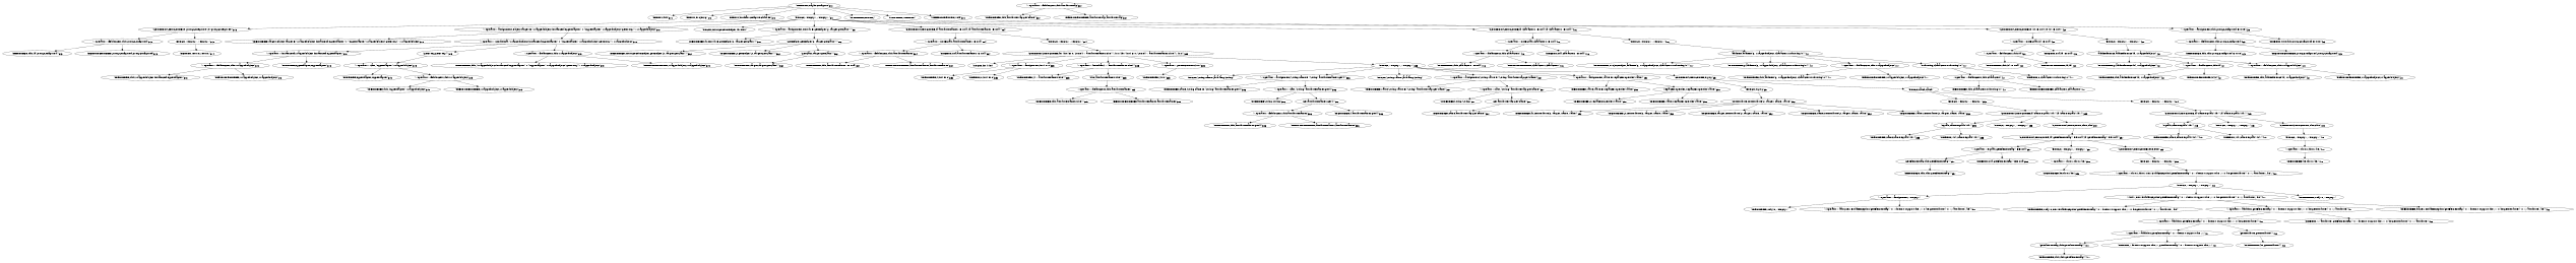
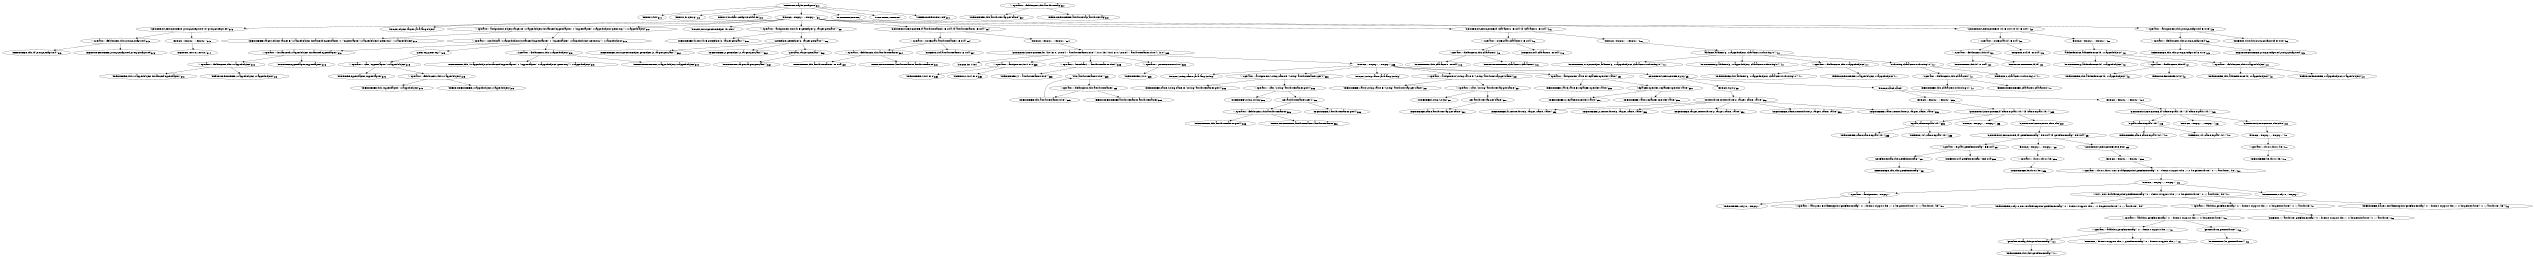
  digraph {
    edge [arrowhead=dot]
    n1 [label=<(METHOD,maybeConfigure)<SUB>370</SUB>>]
    n2 [label=<(PARAM,this)<SUB>370</SUB>>]
    n3 [label=<(PARAM,Project p)<SUB>370</SUB>>]
    n4 [label=<(PARAM,boolean configureChildren)<SUB>370</SUB>>]
    n5 [label=<(BLOCK,&lt;empty&gt;,&lt;empty&gt;)<SUB>371</SUB>>]
    n6 [label=<(MODIFIER,PUBLIC)>]
    n7 [label=<(MODIFIER,VIRTUAL)>]
    n8 [label=<(METHOD_RETURN,void)<SUB>370</SUB>>]
    n9 [label=<(CONTROL_STRUCTURE,if (proxyConfigured),if (proxyConfigured))<SUB>373</SUB>>]
+   n10 [label=<(LOCAL,Object target: java.lang.Object)>]
    n11 [label=<(&lt;operator&gt;.assignment,Object target = (wrappedObject instanceof TypeAdapter) ? ((TypeAdapter) wrappedObject).getProxy() : wrappedObject)<SUB>378</SUB>>]
    n12 [label=<(LOCAL,IntrospectionHelper ih: ANY)>]
    n13 [label=<(&lt;operator&gt;.assignment,ANY ih = getHelper(p, target.getClass()))<SUB>381</SUB>>]
    n14 [label=<(CONTROL_STRUCTURE,if (attributeNames != null),if (attributeNames != null))<SUB>384</SUB>>]
    n15 [label=<(CONTROL_STRUCTURE,if (characters != null),if (characters != null))<SUB>416</SUB>>]
    n16 [label=<(CONTROL_STRUCTURE,if (id != null),if (id != null))<SUB>420</SUB>>]
    n17 [label=<(&lt;operator&gt;.assignment,this.proxyConfigured = true)<SUB>423</SUB>>]
    n18 [label=<(&lt;operator&gt;.fieldAccess,this.proxyConfigured)<SUB>373</SUB>>]
    n19 [label=<(BLOCK,&lt;empty&gt;,&lt;empty&gt;)<SUB>373</SUB>>]
    n20 [label=<(IDENTIFIER,target,Object target = (wrappedObject instanceof TypeAdapter) ? ((TypeAdapter) wrappedObject).getProxy() : wrappedObject)<SUB>378</SUB>>]
    n21 [label=<(&lt;operator&gt;.conditional,(wrappedObject instanceof TypeAdapter) ? ((TypeAdapter) wrappedObject).getProxy() : wrappedObject)<SUB>378</SUB>>]
    n22 [label=<(IDENTIFIER,ih,ANY ih = getHelper(p, target.getClass()))<SUB>381</SUB>>]
    n23 [label=<(getHelper,getHelper(p, target.getClass()))<SUB>382</SUB>>]
    n24 [label=<(&lt;operator&gt;.notEquals,attributeNames != null)<SUB>384</SUB>>]
    n25 [label=<(BLOCK,&lt;empty&gt;,&lt;empty&gt;)<SUB>384</SUB>>]
    n26 [label=<(&lt;operator&gt;.notEquals,characters != null)<SUB>416</SUB>>]
    n27 [label=<(BLOCK,&lt;empty&gt;,&lt;empty&gt;)<SUB>416</SUB>>]
    n28 [label=<(&lt;operator&gt;.notEquals,id != null)<SUB>420</SUB>>]
    n29 [label=<(BLOCK,&lt;empty&gt;,&lt;empty&gt;)<SUB>420</SUB>>]
    n30 [label=<(&lt;operator&gt;.fieldAccess,this.proxyConfigured)<SUB>423</SUB>>]
    n31 [label=<(LITERAL,true,this.proxyConfigured = true)<SUB>423</SUB>>]
    n32 [label=<(IDENTIFIER,this,if (proxyConfigured))<SUB>373</SUB>>]
    n33 [label=<(FIELD_IDENTIFIER,proxyConfigured,proxyConfigured)<SUB>373</SUB>>]
    n34 [label=<(RETURN,return;,return;)<SUB>374</SUB>>]
    n35 [label=<(&lt;operator&gt;.instanceOf,wrappedObject instanceof TypeAdapter)<SUB>378</SUB>>]
    n36 [label=<(getProxy,getProxy())<SUB>379</SUB>>]
    n37 [label=<(&lt;operator&gt;.fieldAccess,this.wrappedObject)<SUB>379</SUB>>]
    n38 [label=<(&lt;operator&gt;.fieldAccess,this.wrappedObject)<SUB>378</SUB>>]
    n39 [label=<(TYPE_REF,TypeAdapter,TypeAdapter)<SUB>378</SUB>>]
    n40 [label=<(&lt;operator&gt;.cast,(TypeAdapter) wrappedObject)<SUB>379</SUB>>]
    n41 [label=<(IDENTIFIER,this,(wrappedObject instanceof TypeAdapter) ? ((TypeAdapter) wrappedObject).getProxy() : wrappedObject)<SUB>379</SUB>>]
    n42 [label=<(FIELD_IDENTIFIER,wrappedObject,wrappedObject)<SUB>379</SUB>>]
    n43 [label=<(IDENTIFIER,this,wrappedObject instanceof TypeAdapter)<SUB>378</SUB>>]
    n44 [label=<(FIELD_IDENTIFIER,wrappedObject,wrappedObject)<SUB>378</SUB>>]
    n45 [label=<(TYPE_REF,TypeAdapter,TypeAdapter)<SUB>379</SUB>>]
    n46 [label=<(&lt;operator&gt;.fieldAccess,this.wrappedObject)<SUB>379</SUB>>]
    n47 [label=<(IDENTIFIER,this,(TypeAdapter) wrappedObject)<SUB>379</SUB>>]
    n48 [label=<(FIELD_IDENTIFIER,wrappedObject,wrappedObject)<SUB>379</SUB>>]
    n49 [label=<(IDENTIFIER,IntrospectionHelper,getHelper(p, target.getClass()))<SUB>382</SUB>>]
    n50 [label=<(IDENTIFIER,p,getHelper(p, target.getClass()))<SUB>382</SUB>>]
    n51 [label=<(getClass,target.getClass())<SUB>382</SUB>>]
    n52 [label=<(IDENTIFIER,target,target.getClass())<SUB>382</SUB>>]
    n53 [label=<(&lt;operator&gt;.fieldAccess,this.attributeNames)<SUB>384</SUB>>]
    n54 [label=<(LITERAL,null,attributeNames != null)<SUB>384</SUB>>]
    n55 [label=<(CONTROL_STRUCTURE,for (int i = 0; Some(i &lt; attributeNames.size()); i++),for (int i = 0; Some(i &lt; attributeNames.size()); i++))<SUB>385</SUB>>]
    n56 [label=<(IDENTIFIER,this,attributeNames != null)<SUB>384</SUB>>]
    n57 [label=<(FIELD_IDENTIFIER,attributeNames,attributeNames)<SUB>384</SUB>>]
    n58 [label=<(LOCAL,int i: int)>]
    n59 [label=<(&lt;operator&gt;.assignment,int i = 0)<SUB>385</SUB>>]
    n60 [label=<(&lt;operator&gt;.lessThan,i &lt; attributeNames.size())<SUB>385</SUB>>]
    n61 [label=<(&lt;operator&gt;.postIncrement,i++)<SUB>385</SUB>>]
    n62 [label=<(BLOCK,&lt;empty&gt;,&lt;empty&gt;)<SUB>385</SUB>>]
    n63 [label=<(IDENTIFIER,i,int i = 0)<SUB>385</SUB>>]
    n64 [label=<(LITERAL,0,int i = 0)<SUB>385</SUB>>]
    n65 [label=<(IDENTIFIER,i,i &lt; attributeNames.size())<SUB>385</SUB>>]
    n66 [label=<(size,attributeNames.size())<SUB>385</SUB>>]
    n67 [label=<(IDENTIFIER,i,i++)<SUB>385</SUB>>]
    n68 [label=<(LOCAL,String name: java.lang.String)>]
    n69 [label=<(&lt;operator&gt;.assignment,String name = (String) attributeNames.get(i))<SUB>386</SUB>>]
    n70 [label=<(LOCAL,String value: java.lang.String)>]
    n71 [label=<(&lt;operator&gt;.assignment,String value = (String) attributeMap.get(name))<SUB>387</SUB>>]
    n72 [label=<(&lt;operator&gt;.assignment,value = replaceProperties(value))<SUB>390</SUB>>]
    n73 [label=<(CONTROL_STRUCTURE,try,try)<SUB>391</SUB>>]
    n74 [label=<(&lt;operator&gt;.fieldAccess,this.attributeNames)<SUB>385</SUB>>]
    n75 [label=<(IDENTIFIER,this,attributeNames.size())<SUB>385</SUB>>]
    n76 [label=<(FIELD_IDENTIFIER,attributeNames,attributeNames)<SUB>385</SUB>>]
    n77 [label=<(IDENTIFIER,name,String name = (String) attributeNames.get(i))<SUB>386</SUB>>]
    n78 [label=<(&lt;operator&gt;.cast,(String) attributeNames.get(i))<SUB>386</SUB>>]
    n79 [label=<(IDENTIFIER,value,String value = (String) attributeMap.get(name))<SUB>387</SUB>>]
    n80 [label=<(&lt;operator&gt;.cast,(String) attributeMap.get(name))<SUB>387</SUB>>]
    n81 [label=<(IDENTIFIER,value,value = replaceProperties(value))<SUB>390</SUB>>]
    n82 [label=<(replaceProperties,replaceProperties(value))<SUB>390</SUB>>]
    n83 [label=<(BLOCK,try,try)<SUB>391</SUB>>]
    n84 [label=<(BLOCK,catch,catch)>]
    n85 [label=<(TYPE_REF,String,String)<SUB>386</SUB>>]
    n86 [label=<(get,attributeNames.get(i))<SUB>386</SUB>>]
    n87 [label=<(&lt;operator&gt;.fieldAccess,this.attributeNames)<SUB>386</SUB>>]
    n88 [label=<(IDENTIFIER,i,attributeNames.get(i))<SUB>386</SUB>>]
    n89 [label=<(IDENTIFIER,this,attributeNames.get(i))<SUB>386</SUB>>]
    n90 [label=<(FIELD_IDENTIFIER,attributeNames,attributeNames)<SUB>386</SUB>>]
    n91 [label=<(TYPE_REF,String,String)<SUB>387</SUB>>]
    n92 [label=<(get,attributeMap.get(name))<SUB>387</SUB>>]
    n93 [label=<(IDENTIFIER,name,attributeMap.get(name))<SUB>387</SUB>>]
    n94 [label=<(&lt;operator&gt;.fieldAccess,this.attributeMap)<SUB>387</SUB>>]
    n95 [label=<(IDENTIFIER,this,attributeMap.get(name))<SUB>387</SUB>>]
    n96 [label=<(FIELD_IDENTIFIER,attributeMap,attributeMap)<SUB>387</SUB>>]
    n97 [label=<(IDENTIFIER,p,replaceProperties(value))<SUB>390</SUB>>]
    n98 [label=<(IDENTIFIER,value,replaceProperties(value))<SUB>390</SUB>>]
    n99 [label=<(setAttribute,setAttribute(p, target, name, value))<SUB>392</SUB>>]
    n100 [label=<(BLOCK,&lt;empty&gt;,&lt;empty&gt;)<SUB>393</SUB>>]
    n101 [label=<(BLOCK,&lt;empty&gt;,&lt;empty&gt;)<SUB>404</SUB>>]
    n102 [label=<(IDENTIFIER,ih,setAttribute(p, target, name, value))<SUB>392</SUB>>]
    n103 [label=<(IDENTIFIER,p,setAttribute(p, target, name, value))<SUB>392</SUB>>]
    n104 [label=<(IDENTIFIER,target,setAttribute(p, target, name, value))<SUB>392</SUB>>]
    n105 [label=<(IDENTIFIER,name,setAttribute(p, target, name, value))<SUB>392</SUB>>]
    n106 [label=<(IDENTIFIER,value,setAttribute(p, target, name, value))<SUB>392</SUB>>]
    n107 [label=<(CONTROL_STRUCTURE,if (name.equals(&quot;id&quot;)),if (name.equals(&quot;id&quot;)))<SUB>395</SUB>>]
    n108 [label=<(CONTROL_STRUCTURE,if (name.equals(&quot;id&quot;)),if (name.equals(&quot;id&quot;)))<SUB>405</SUB>>]
    n109 [label=<(equals,name.equals(&quot;id&quot;))<SUB>395</SUB>>]
    n110 [label=<(BLOCK,&lt;empty&gt;,&lt;empty&gt;)<SUB>395</SUB>>]
    n111 [label=<(CONTROL_STRUCTURE,else,else)<SUB>397</SUB>>]
    n112 [label=<(IDENTIFIER,name,name.equals(&quot;id&quot;))<SUB>395</SUB>>]
    n113 [label=<(LITERAL,&quot;id&quot;,name.equals(&quot;id&quot;))<SUB>395</SUB>>]
    n114 [label=<(CONTROL_STRUCTURE,if (getElementTag() == null),if (getElementTag() == null))<SUB>397</SUB>>]
    n115 [label=<(&lt;operator&gt;.equals,getElementTag() == null)<SUB>397</SUB>>]
    n116 [label=<(BLOCK,&lt;empty&gt;,&lt;empty&gt;)<SUB>397</SUB>>]
    n117 [label=<(CONTROL_STRUCTURE,else,else)<SUB>399</SUB>>]
    n118 [label=<(getElementTag,this.getElementTag())<SUB>397</SUB>>]
    n119 [label=<(LITERAL,null,getElementTag() == null)<SUB>399</SUB>>]
    n120 [label=<(&lt;operator&gt;.throw,throw be;)<SUB>398</SUB>>]
    n121 [label=<(BLOCK,&lt;empty&gt;,&lt;empty&gt;)<SUB>399</SUB>>]
    n122 [label=<(IDENTIFIER,this,this.getElementTag())<SUB>397</SUB>>]
    n123 [label=<(IDENTIFIER,be,throw be;)<SUB>398</SUB>>]
    n124 [label=<(&lt;operator&gt;.throw,throw new BuildException(getElementTag() + &quot; doesn't support the \&quot;&quot; + be.getAttribute() + &quot;\&quot; attribute&quot;, be);)<SUB>400</SUB>>]
    n125 [label=<(BLOCK,&lt;empty&gt;,&lt;empty&gt;)<SUB>400</SUB>>]
    n126 [label=<(&lt;operator&gt;.assignment,&lt;empty&gt;)>]
    n127 [label=<(&lt;init&gt;,new BuildException(getElementTag() + &quot; doesn't support the \&quot;&quot; + be.getAttribute() + &quot;\&quot; attribute&quot;, be))<SUB>400</SUB>>]
    n128 [label=<(IDENTIFIER,$obj10,&lt;empty&gt;)>]
    n129 [label=<(IDENTIFIER,$obj10,&lt;empty&gt;)>]
    n130 [label=<(&lt;operator&gt;.alloc,new BuildException(getElementTag() + &quot; doesn't support the \&quot;&quot; + be.getAttribute() + &quot;\&quot; attribute&quot;, be))<SUB>400</SUB>>]
    n131 [label=<(IDENTIFIER,$obj10,new BuildException(getElementTag() + &quot; doesn't support the \&quot;&quot; + be.getAttribute() + &quot;\&quot; attribute&quot;, be))>]
    n132 [label=<(&lt;operator&gt;.addition,getElementTag() + &quot; doesn't support the \&quot;&quot; + be.getAttribute() + &quot;\&quot; attribute&quot;)<SUB>401</SUB>>]
    n133 [label=<(IDENTIFIER,be,new BuildException(getElementTag() + &quot; doesn't support the \&quot;&quot; + be.getAttribute() + &quot;\&quot; attribute&quot;, be))<SUB>402</SUB>>]
    n134 [label=<(&lt;operator&gt;.addition,getElementTag() + &quot; doesn't support the \&quot;&quot; + be.getAttribute())<SUB>401</SUB>>]
    n135 [label=<(LITERAL,&quot;\&quot; attribute&quot;,getElementTag() + &quot; doesn't support the \&quot;&quot; + be.getAttribute() + &quot;\&quot; attribute&quot;)<SUB>402</SUB>>]
    n136 [label=<(&lt;operator&gt;.addition,getElementTag() + &quot; doesn't support the \&quot;&quot;)<SUB>401</SUB>>]
    n137 [label=<(getAttribute,getAttribute())<SUB>402</SUB>>]
    n138 [label=<(getElementTag,this.getElementTag())<SUB>401</SUB>>]
    n139 [label=<(LITERAL,&quot; doesn't support the \&quot;&quot;,getElementTag() + &quot; doesn't support the \&quot;&quot;)<SUB>401</SUB>>]
    n140 [label=<(IDENTIFIER,be,getAttribute())<SUB>402</SUB>>]
    n141 [label=<(IDENTIFIER,this,this.getElementTag())<SUB>401</SUB>>]
    n142 [label=<(equals,name.equals(&quot;id&quot;))<SUB>405</SUB>>]
    n143 [label=<(BLOCK,&lt;empty&gt;,&lt;empty&gt;)<SUB>405</SUB>>]
    n144 [label=<(CONTROL_STRUCTURE,else,else)<SUB>409</SUB>>]
    n145 [label=<(IDENTIFIER,name,name.equals(&quot;id&quot;))<SUB>405</SUB>>]
    n146 [label=<(LITERAL,&quot;id&quot;,name.equals(&quot;id&quot;))<SUB>405</SUB>>]
    n147 [label=<(BLOCK,&lt;empty&gt;,&lt;empty&gt;)<SUB>409</SUB>>]
    n148 [label=<(&lt;operator&gt;.throw,throw be;)<SUB>410</SUB>>]
    n149 [label=<(IDENTIFIER,be,throw be;)<SUB>410</SUB>>]
    n150 [label=<(&lt;operator&gt;.fieldAccess,this.characters)<SUB>416</SUB>>]
    n151 [label=<(LITERAL,null,characters != null)<SUB>416</SUB>>]
    n152 [label=<(addText,addText(p, wrappedObject, characters.substring(0)))<SUB>417</SUB>>]
    n153 [label=<(IDENTIFIER,this,characters != null)<SUB>416</SUB>>]
    n154 [label=<(FIELD_IDENTIFIER,characters,characters)<SUB>416</SUB>>]
    n155 [label=<(IDENTIFIER,ProjectHelper,addText(p, wrappedObject, characters.substring(0)))<SUB>417</SUB>>]
    n156 [label=<(IDENTIFIER,p,addText(p, wrappedObject, characters.substring(0)))<SUB>417</SUB>>]
    n157 [label=<(&lt;operator&gt;.fieldAccess,this.wrappedObject)<SUB>417</SUB>>]
    n158 [label=<(substring,characters.substring(0))<SUB>417</SUB>>]
    n159 [label=<(IDENTIFIER,this,addText(p, wrappedObject, characters.substring(0)))<SUB>417</SUB>>]
    n160 [label=<(FIELD_IDENTIFIER,wrappedObject,wrappedObject)<SUB>417</SUB>>]
    n161 [label=<(&lt;operator&gt;.fieldAccess,this.characters)<SUB>417</SUB>>]
    n162 [label=<(LITERAL,0,characters.substring(0))<SUB>417</SUB>>]
    n163 [label=<(IDENTIFIER,this,characters.substring(0))<SUB>417</SUB>>]
    n164 [label=<(FIELD_IDENTIFIER,characters,characters)<SUB>417</SUB>>]
    n165 [label=<(&lt;operator&gt;.fieldAccess,this.id)<SUB>420</SUB>>]
    n166 [label=<(LITERAL,null,id != null)<SUB>420</SUB>>]
    n167 [label=<(addReference,addReference(id, wrappedObject))<SUB>421</SUB>>]
    n168 [label=<(IDENTIFIER,this,id != null)<SUB>420</SUB>>]
    n169 [label=<(FIELD_IDENTIFIER,id,id)<SUB>420</SUB>>]
    n170 [label=<(IDENTIFIER,p,addReference(id, wrappedObject))<SUB>421</SUB>>]
    n171 [label=<(&lt;operator&gt;.fieldAccess,this.id)<SUB>421</SUB>>]
    n172 [label=<(&lt;operator&gt;.fieldAccess,this.wrappedObject)<SUB>421</SUB>>]
    n173 [label=<(IDENTIFIER,this,addReference(id, wrappedObject))<SUB>421</SUB>>]
    n174 [label=<(FIELD_IDENTIFIER,id,id)<SUB>421</SUB>>]
    n175 [label=<(IDENTIFIER,this,addReference(id, wrappedObject))<SUB>421</SUB>>]
    n176 [label=<(FIELD_IDENTIFIER,wrappedObject,wrappedObject)<SUB>421</SUB>>]
    n177 [label=<(IDENTIFIER,this,this.proxyConfigured = true)<SUB>123</SUB>>]
    n178 [label=<(FIELD_IDENTIFIER,proxyConfigured,proxyConfigured)<SUB>423</SUB>>]
    n1 -> n2
    n1 -> n3
    n1 -> n4
    n1 -> n5 [arrowhead=diamond]
    n1 -> n6
    n1 -> n7 [arrowhead=diamond]
    n1 -> n8
    n5 -> n9
+   n5 -> n10 [arrowhead=diamond]
    n5 -> n11
    n5 -> n12
    n5 -> n13 [arrowhead=diamond]
    n5 -> n14 [arrowhead=diamond]
    n5 -> n15
    n5 -> n16 [arrowhead=diamond]
    n5 -> n17 [arrowhead=diamond]
    n9 -> n18
    n9 -> n19 [arrowhead=diamond]
    n11 -> n20
    n11 -> n21
    n13 -> n22 [arrowhead=diamond]
    n13 -> n23 [arrowhead=diamond]
    n14 -> n24
    n14 -> n25 [arrowhead=diamond]
    n15 -> n26 [arrowhead=diamond]
    n15 -> n27 [arrowhead=diamond]
    n16 -> n28 [arrowhead=diamond]
    n16 -> n29 [arrowhead=diamond]
    n17 -> n30
    n17 -> n31
    n18 -> n32 [arrowhead=diamond]
    n18 -> n33 [arrowhead=diamond]
    n19 -> n34 [arrowhead=diamond]
    n21 -> n35 [arrowhead=diamond]
    n21 -> n36 [arrowhead=diamond]
    n21 -> n37
    n23 -> n49
    n23 -> n50 [arrowhead=diamond]
    n23 -> n51
    n24 -> n53
    n24 -> n54
    n25 -> n55 [arrowhead=diamond]
    n26 -> n150
    n26 -> n151 [arrowhead=diamond]
    n27 -> n152
    n28 -> n165
    n28 -> n166
    n29 -> n167
    n30 -> n177
    n30 -> n178
    n35 -> n38
    n35 -> n39 [arrowhead=diamond]
    n36 -> n40
    n37 -> n41 [arrowhead=diamond]
    n37 -> n42 [arrowhead=diamond]
    n38 -> n43
    n38 -> n44 [arrowhead=diamond]
    n40 -> n45 [arrowhead=diamond]
    n40 -> n46 [arrowhead=diamond]
    n46 -> n47 [arrowhead=diamond]
    n46 -> n48 [arrowhead=diamond]
    n51 -> n52
    n53 -> n56 [arrowhead=diamond]
    n53 -> n57 [arrowhead=diamond]
    n55 -> n58 [arrowhead=diamond]
    n55 -> n59 [arrowhead=diamond]
    n55 -> n60 [arrowhead=diamond]
    n55 -> n61
    n55 -> n62
    n59 -> n63
    n59 -> n64 [arrowhead=diamond]
    n60 -> n65
-   n60 -> n66 [arrowhead=diamond]
+   n75 -> n66 [arrowhead=diamond]
    n61 -> n67
    n62 -> n68
    n62 -> n69
    n62 -> n70
    n62 -> n71
    n62 -> n72 [arrowhead=diamond]
    n62 -> n73
    n66 -> n74
    n69 -> n77
    n69 -> n78
    n71 -> n79 [arrowhead=diamond]
    n71 -> n80 [arrowhead=diamond]
    n72 -> n81 [arrowhead=diamond]
    n72 -> n82
    n73 -> n83
    n73 -> n84
    n74 -> n75 [arrowhead=diamond]
    n74 -> n76 [arrowhead=diamond]
    n78 -> n85 [arrowhead=diamond]
    n78 -> n86
    n80 -> n91
    n80 -> n92 [arrowhead=diamond]
    n82 -> n97
    n82 -> n98 [arrowhead=diamond]
    n83 -> n99 [arrowhead=diamond]
    n84 -> n100
    n84 -> n101
    n86 -> n87 [arrowhead=diamond]
    n86 -> n88 [arrowhead=diamond]
    n87 -> n89
    n87 -> n90
    n92 -> n93
    n94 -> n95
    n94 -> n96 [arrowhead=diamond]
    n99 -> n102 [arrowhead=diamond]
    n99 -> n103 [arrowhead=diamond]
    n99 -> n104 [arrowhead=diamond]
    n99 -> n105
    n99 -> n106 [arrowhead=diamond]
    n100 -> n107 [arrowhead=diamond]
    n101 -> n108
    n107 -> n109
    n107 -> n110 [arrowhead=diamond]
    n107 -> n111 [arrowhead=diamond]
    n108 -> n142 [arrowhead=diamond]
    n108 -> n143
    n108 -> n144
    n109 -> n112
    n109 -> n113
    n111 -> n114
    n114 -> n115 [arrowhead=diamond]
    n114 -> n116
    n114 -> n117
    n115 -> n118 [arrowhead=diamond]
    n115 -> n119 [arrowhead=diamond]
    n116 -> n120 [arrowhead=diamond]
    n117 -> n121
    n118 -> n122 [arrowhead=diamond]
    n120 -> n123 [arrowhead=diamond]
    n121 -> n124 [arrowhead=diamond]
    n124 -> n125
    n125 -> n126
    n125 -> n127 [arrowhead=diamond]
    n125 -> n128
    n126 -> n129 [arrowhead=diamond]
    n126 -> n130 [arrowhead=diamond]
    n127 -> n131 [arrowhead=diamond]
    n127 -> n132 [arrowhead=diamond]
    n127 -> n133
    n132 -> n134
    n132 -> n135 [arrowhead=diamond]
    n134 -> n136 [arrowhead=diamond]
    n134 -> n137 [arrowhead=diamond]
    n136 -> n138
    n136 -> n139 [arrowhead=diamond]
    n137 -> n140 [arrowhead=diamond]
    n138 -> n141
    n142 -> n145
    n142 -> n146 [arrowhead=diamond]
    n144 -> n147 [arrowhead=diamond]
    n147 -> n148
    n148 -> n149
    n150 -> n153
    n150 -> n154
    n152 -> n155 [arrowhead=diamond]
    n152 -> n156
    n152 -> n157
    n152 -> n158
    n157 -> n159 [arrowhead=diamond]
    n157 -> n160
    n158 -> n161
    n158 -> n162 [arrowhead=diamond]
    n161 -> n163
    n161 -> n164 [arrowhead=diamond]
    n165 -> n168 [arrowhead=diamond]
    n165 -> n169 [arrowhead=diamond]
    n167 -> n170 [arrowhead=diamond]
    n167 -> n171
    n167 -> n172
    n171 -> n173 [arrowhead=diamond]
    n171 -> n174 [arrowhead=diamond]
    n172 -> n175
    n172 -> n176
  }
